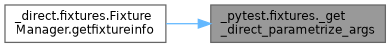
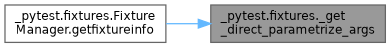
  digraph {
    rankdir=RL
    node [fontname=Helvetica fontsize=10 shape=box style=filled]
    n1 [color=gray40 fillcolor=grey60 fontcolor=black height=0.2 label="_pytest.fixtures._get\l_direct_parametrize_args" width=0.4]
-   n2 [color=grey40 fillcolor=white height=0.2 label="_direct.fixtures.Fixture\lManager.getfixtureinfo" width=0.4]
+   n2 [color=grey40 fillcolor=white height=0.2 label="_pytest.fixtures.Fixture\lManager.getfixtureinfo" width=0.4]
    n1 -> n2 [color=steelblue1 dir=back fontname=Helvetica fontsize=10 labelfontname=Helvetica labelfontsize=10 style=solid]
  }
